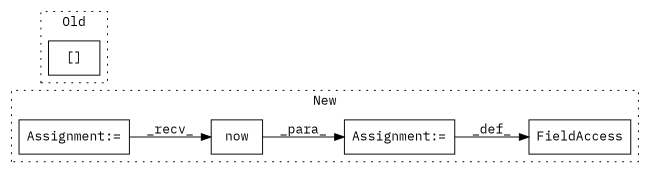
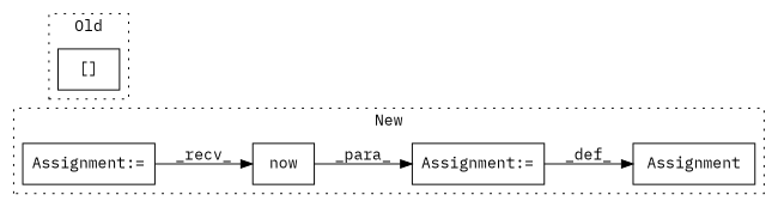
  digraph {
    rankdir=LR
    fontname="IBM Plex Mono"
    node [a=7 shape=box fontname="IBM Plex Mono"]
    edge [fontname="IBM Plex Mono"]
    n1 [a=32 l=5 label=now s=453]
    n2 [l=1 label="Assignment:=" s=443]
-   n3 [a=22 l=14 label=FieldAccess s=624]
+   n3 [a=22 l=14 label=Assignment s=624]
    n4 [l=8 label="Assignment:=" s=337]
    n5 [a=2 l="4,1" label="[]" s="279,292"]
    subgraph cluster_1 {
      label=New
      style=dotted
      n1
      n2
      n3
      n4
    }
    subgraph cluster_2 {
      label=Old
      style=dotted
      n5
    }
    n1 -> n2 [label=_para_]
    n2 -> n3 [label=_def_]
    n4 -> n1 [label=_recv_]
  }
